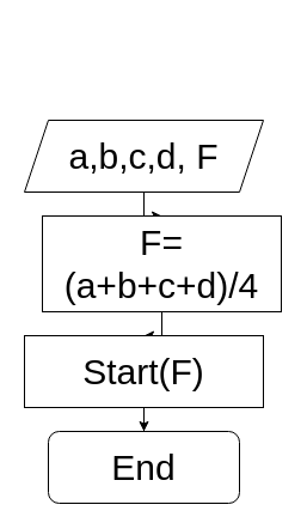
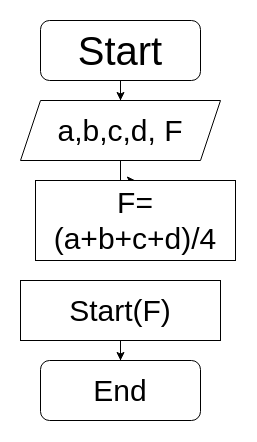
  <mxCell id="0" />
  <mxCell id="1" parent="0" />
+ <mxCell id="2" value="" style="edgeStyle=orthogonalEdgeStyle;rounded=0;orthogonalLoop=1;jettySize=auto;html=1;fontSize=30;" edge="1" parent="1" source="3" target="6"><mxGeometry relative="1" as="geometry" /></mxCell>
+ <mxCell id="3" value="Start" style="rounded=1;whiteSpace=wrap;html=1;fontSize=40;" vertex="1" parent="1"><mxGeometry x="40" width="160" height="60" as="geometry" y="20" /></mxCell>
  <mxCell id="4" value="End" style="rounded=1;whiteSpace=wrap;html=1;fontSize=30;" vertex="1" parent="1"><mxGeometry x="40" y="360" width="160" height="60" as="geometry" /></mxCell>
  <mxCell id="5" value="" style="edgeStyle=orthogonalEdgeStyle;rounded=0;orthogonalLoop=1;jettySize=auto;html=1;fontSize=30;" edge="1" parent="1" source="6" target="8"><mxGeometry relative="1" as="geometry" /></mxCell>
  <mxCell id="6" value="a,b,c,d, F" style="shape=parallelogram;perimeter=parallelogramPerimeter;whiteSpace=wrap;html=1;fixedSize=1;fontSize=30;" vertex="1" parent="1"><mxGeometry x="20" y="100" width="200" height="60" as="geometry" /></mxCell>
- <mxCell id="7" value="" style="edgeStyle=orthogonalEdgeStyle;rounded=0;orthogonalLoop=1;jettySize=auto;html=1;fontSize=30;" edge="1" parent="1" source="8" target="10"><mxGeometry relative="1" as="geometry" /></mxCell>
  <mxCell id="8" value="F=(a+b+c+d)/4" style="whiteSpace=wrap;html=1;fontSize=30;" vertex="1" parent="1"><mxGeometry x="35" y="180" width="200" height="80" as="geometry" /></mxCell>
  <mxCell id="9" value="" style="edgeStyle=orthogonalEdgeStyle;rounded=0;orthogonalLoop=1;jettySize=auto;html=1;fontSize=30;" edge="1" parent="1" source="10" target="4"><mxGeometry relative="1" as="geometry" /></mxCell>
  <mxCell id="10" value="Start(F)" style="whiteSpace=wrap;html=1;fontSize=30;" vertex="1" parent="1"><mxGeometry x="20" y="280" width="200" height="60" as="geometry" /></mxCell>
